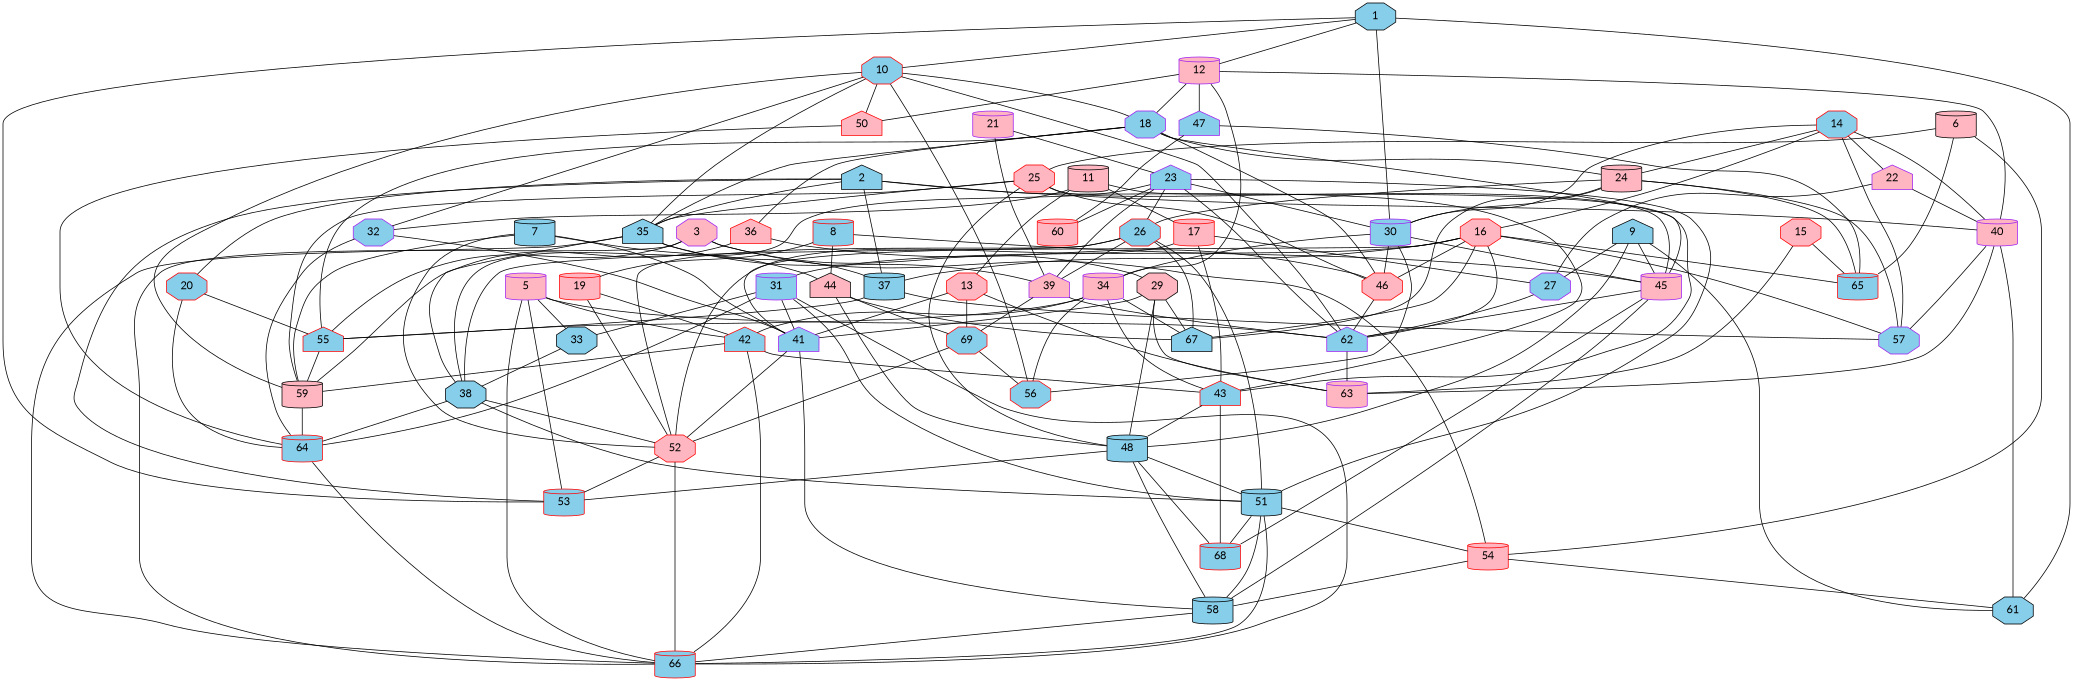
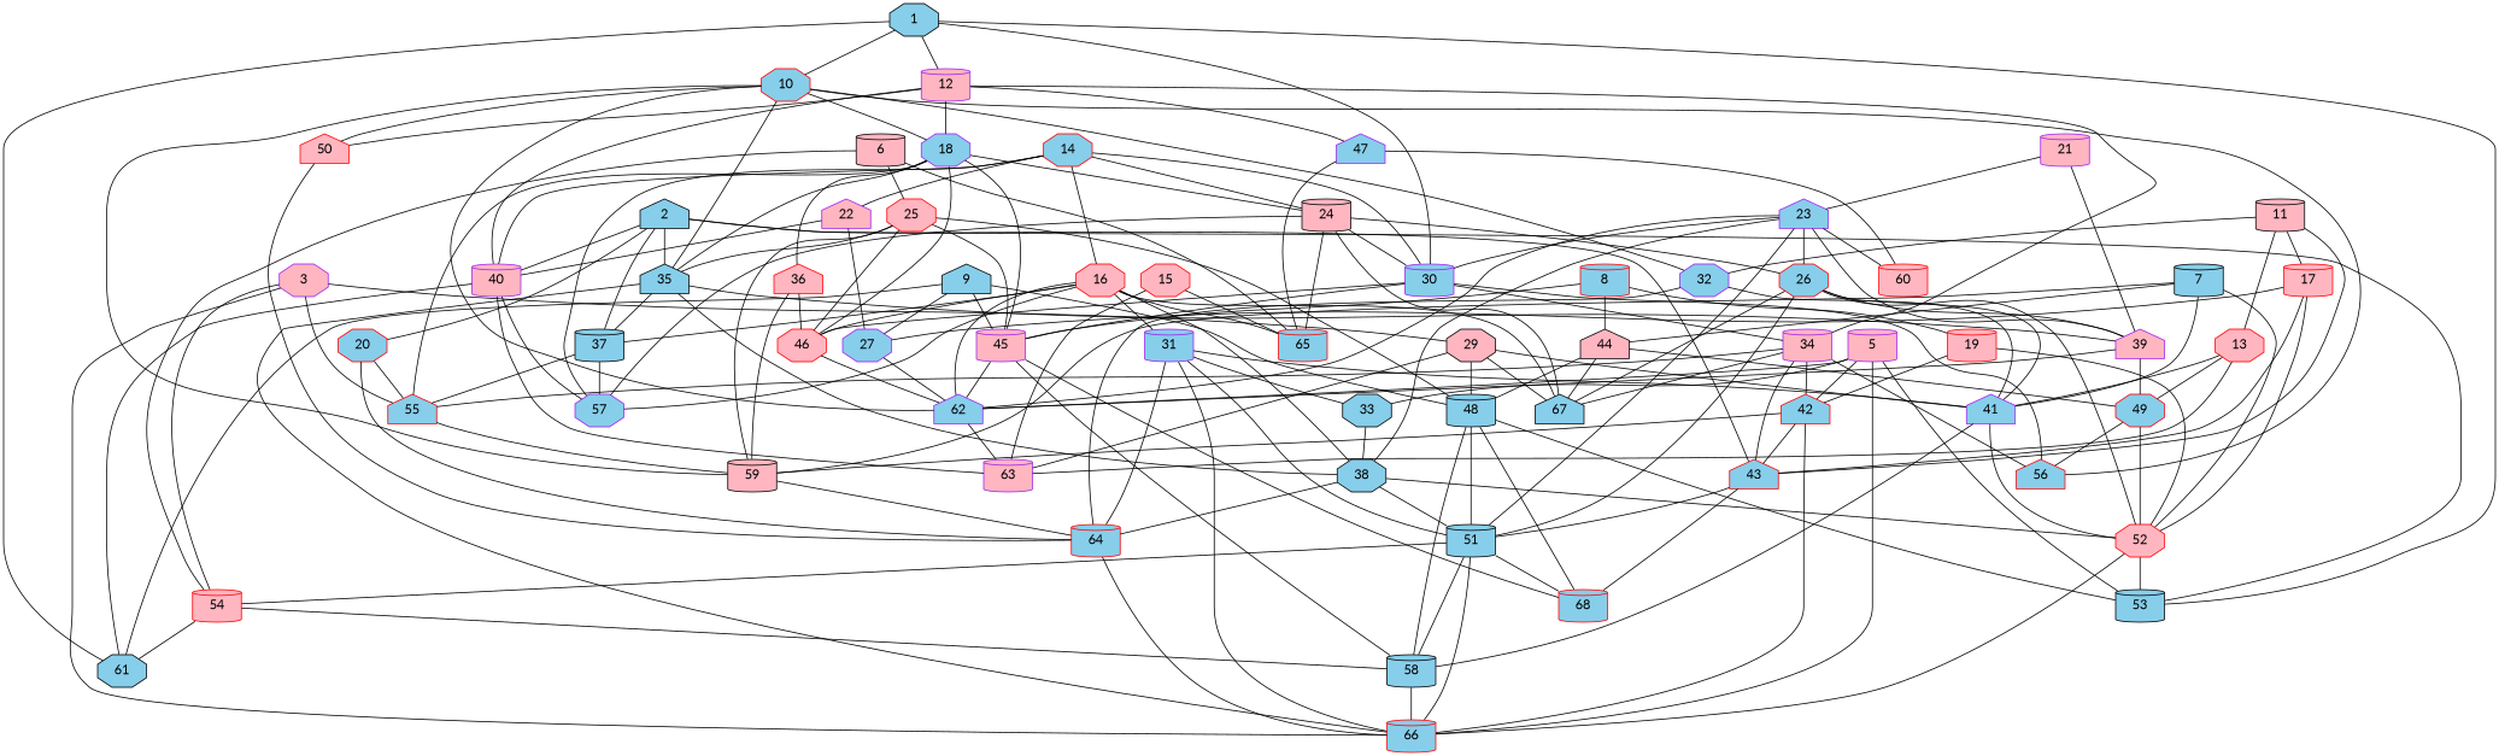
  graph {
    fontname=Lato
    node [color=red fillcolor=skyblue fontname=Lato shape=cylinder style=filled]
    edge [fontname=Lato weight=1.0]
    1 [color=black shape=octagon]
    10 [shape=octagon]
    12 [color=purple fillcolor=lightpink]
    30 [color=purple]
-   53
+   53 [color=black]
    61 [color=black shape=octagon]
    35 [color=black shape=house]
    62 [color=purple shape=house]
    59 [color=black fillcolor=lightpink]
    18 [color=purple shape=octagon]
    32 [color=purple shape=octagon]
    50 [fillcolor=lightpink shape=house]
-   56 [shape=octagon]
+   56 [shape=house]
    40 [color=purple fillcolor=lightpink]
    34 [color=purple fillcolor=lightpink]
    47 [color=purple shape=house]
    45 [color=purple fillcolor=lightpink]
    46 [fillcolor=lightpink shape=octagon]
    2 [color=black shape=house]
    20 [shape=octagon]
    37 [color=black]
    43 [shape=house]
    55 [shape=house]
    64
    66
    38 [color=black shape=octagon]
    39 [color=purple fillcolor=lightpink shape=house]
    57 [color=purple shape=octagon]
    63 [color=purple fillcolor=lightpink]
    51 [color=black]
    68
    3 [color=purple fillcolor=lightpink shape=octagon]
    29 [color=black fillcolor=lightpink shape=octagon]
    54 [fillcolor=lightpink]
    41 [color=purple shape=house]
    48 [color=black]
    67 [color=black shape=house]
    58 [color=black]
    11 [color=black fillcolor=lightpink]
    13 [fillcolor=lightpink shape=octagon]
    17 [fillcolor=lightpink]
    5 [color=purple fillcolor=lightpink]
    33 [color=black shape=octagon]
    42 [shape=house]
    6 [color=black fillcolor=lightpink]
    25 [fillcolor=lightpink shape=octagon]
    65
    7 [color=black]
    44 [color=black fillcolor=lightpink shape=house]
    52 [fillcolor=lightpink shape=octagon]
-   49 [shape=octagon label=69]
+   49 [shape=octagon]
    8
    19 [fillcolor=lightpink]
    9 [color=black shape=house]
    27 [color=purple shape=octagon]
    24 [color=black fillcolor=lightpink]
    36 [fillcolor=lightpink shape=house]
    60 [fillcolor=lightpink]
    14 [shape=octagon]
    16 [fillcolor=lightpink shape=octagon]
    22 [color=purple fillcolor=lightpink shape=house]
    31 [color=purple]
    26 [shape=octagon]
    15 [fillcolor=lightpink shape=octagon]
    21 [color=purple fillcolor=lightpink]
    23 [color=purple shape=house]
    1 -- 10
    1 -- 12
    1 -- 30
    1 -- 53
    1 -- 61 [weight=2.0]
    10 -- 35
    10 -- 62
    10 -- 59
    10 -- 18
    10 -- 32
    10 -- 50
    10 -- 56
    12 -- 18
    12 -- 50
    12 -- 40
    12 -- 34
    12 -- 47 [weight=2.0]
    30 -- 56
    30 -- 34
    30 -- 45
    30 -- 46
    35 -- 37
    35 -- 66
    35 -- 38
    35 -- 39
    62 -- 63
    59 -- 64
    18 -- 35
    18 -- 45
    18 -- 46
    18 -- 55
    18 -- 24
    18 -- 36
    32 -- 64
    32 -- 41
    50 -- 64
    40 -- 61
    40 -- 57
    40 -- 63
    34 -- 56
    34 -- 43
    34 -- 55
    34 -- 67
    34 -- 42
    47 -- 65
    47 -- 60
    45 -- 62
    45 -- 68
    45 -- 58
    46 -- 62
    2 -- 53
    2 -- 35
    2 -- 40
    2 -- 20
    2 -- 37
    2 -- 43 [weight=2.0]
    20 -- 55
    20 -- 64
    37 -- 55
    37 -- 57
-   43 -- 48
+   43 -- 51
    43 -- 68
    55 -- 59
    64 -- 66
    38 -- 64
    38 -- 51
    38 -- 52
    39 -- 62
    39 -- 49
    51 -- 66
    51 -- 68
    51 -- 54 [weight=2.0]
    51 -- 58
    3 -- 55
    3 -- 66
    3 -- 29
    3 -- 54
    29 -- 63
    29 -- 41 [weight=2.0]
    29 -- 48
    29 -- 67
    54 -- 61
    54 -- 58
    41 -- 58
    41 -- 52
    48 -- 53
    48 -- 51
    48 -- 68
    48 -- 58
    58 -- 66
    11 -- 32
    11 -- 43
    11 -- 13
    11 -- 17
    13 -- 63
    13 -- 41
    13 -- 49
    17 -- 43
    17 -- 52 [weight=2.0]
    17 -- 27
    5 -- 53
    5 -- 62
    5 -- 66
    5 -- 33
    5 -- 42
    33 -- 38
    42 -- 59
    42 -- 43
    42 -- 66
    6 -- 54
    6 -- 25
    6 -- 65
    25 -- 35
    25 -- 59
    25 -- 45
    25 -- 46
    25 -- 48 [weight=2.0]
    7 -- 59
    7 -- 41
    7 -- 44
    7 -- 52
    44 -- 48
    44 -- 67
    44 -- 49
    52 -- 53
    52 -- 66
    49 -- 56
    49 -- 52
    8 -- 45
    8 -- 44
    8 -- 19
    19 -- 42
    19 -- 52
    9 -- 61
    9 -- 45
    9 -- 48
    9 -- 27
    27 -- 62
    24 -- 30
    24 -- 57
    24 -- 67
    24 -- 65
    24 -- 26
    36 -- 59
    36 -- 46
    14 -- 30
    14 -- 40
    14 -- 57
    14 -- 24
    14 -- 16
    14 -- 22
    16 -- 62
    16 -- 46
    16 -- 37
    16 -- 38
    16 -- 57
    16 -- 67
    16 -- 65
    16 -- 31
    22 -- 40
    22 -- 27
    31 -- 64
    31 -- 66
    31 -- 51
    31 -- 41
    31 -- 33
    26 -- 39
    26 -- 51
    26 -- 41
    26 -- 67
    26 -- 52
    15 -- 63
    15 -- 65
    21 -- 39 [weight=2.0]
    21 -- 23
    23 -- 30
    23 -- 62
    23 -- 38
    23 -- 39
    23 -- 51
    23 -- 60 [weight=2.0]
    23 -- 26
  }
